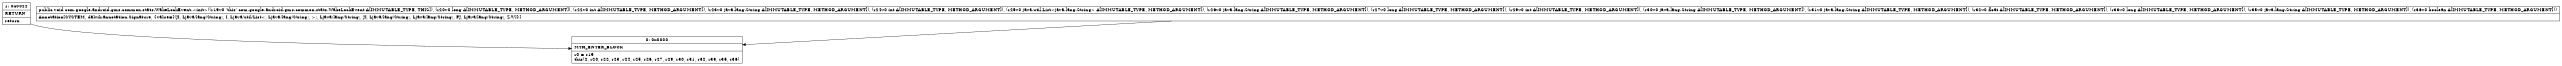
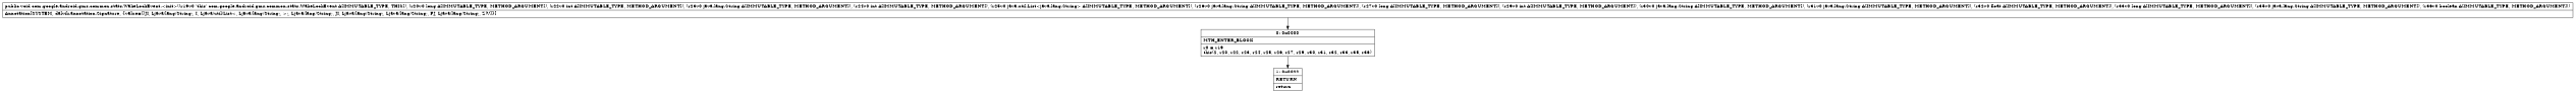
  digraph {
    node [shape=record]
    n1 [label="{0\:\ 0x0000|MTH_ENTER_BLOCK\l|r0 = r19\lthis(2, r20, r22, r23, r24, r25, r26, r27, r29, r30, r31, r32, r33, r35, r36)\l}"]
    n2 [label="{1\:\ 0x0022|RETURN\l|return\l}"]
    n3 [label="{public void com.google.android.gms.common.stats.WakeLockEvent.\<init\>((r19v0 'this' com.google.android.gms.common.stats.WakeLockEvent A[IMMUTABLE_TYPE, THIS]), (r20v0 long A[IMMUTABLE_TYPE, METHOD_ARGUMENT]), (r22v0 int A[IMMUTABLE_TYPE, METHOD_ARGUMENT]), (r23v0 java.lang.String A[IMMUTABLE_TYPE, METHOD_ARGUMENT]), (r24v0 int A[IMMUTABLE_TYPE, METHOD_ARGUMENT]), (r25v0 java.util.List\<java.lang.String\> A[IMMUTABLE_TYPE, METHOD_ARGUMENT]), (r26v0 java.lang.String A[IMMUTABLE_TYPE, METHOD_ARGUMENT]), (r27v0 long A[IMMUTABLE_TYPE, METHOD_ARGUMENT]), (r29v0 int A[IMMUTABLE_TYPE, METHOD_ARGUMENT]), (r30v0 java.lang.String A[IMMUTABLE_TYPE, METHOD_ARGUMENT]), (r31v0 java.lang.String A[IMMUTABLE_TYPE, METHOD_ARGUMENT]), (r32v0 float A[IMMUTABLE_TYPE, METHOD_ARGUMENT]), (r33v0 long A[IMMUTABLE_TYPE, METHOD_ARGUMENT]), (r35v0 java.lang.String A[IMMUTABLE_TYPE, METHOD_ARGUMENT]), (r36v0 boolean A[IMMUTABLE_TYPE, METHOD_ARGUMENT]))  | Annotation[SYSTEM, dalvik.annotation.Signature, \{value=[(JI, Ljava\/lang\/String;, I, Ljava\/util\/List\<, Ljava\/lang\/String;, \>;, Ljava\/lang\/String;, JI, Ljava\/lang\/String;, Ljava\/lang\/String;, FJ, Ljava\/lang\/String;, Z)V]\}]\l}"]
-   n2 -> n1
+   n1 -> n2
    n3 -> n1
  }
